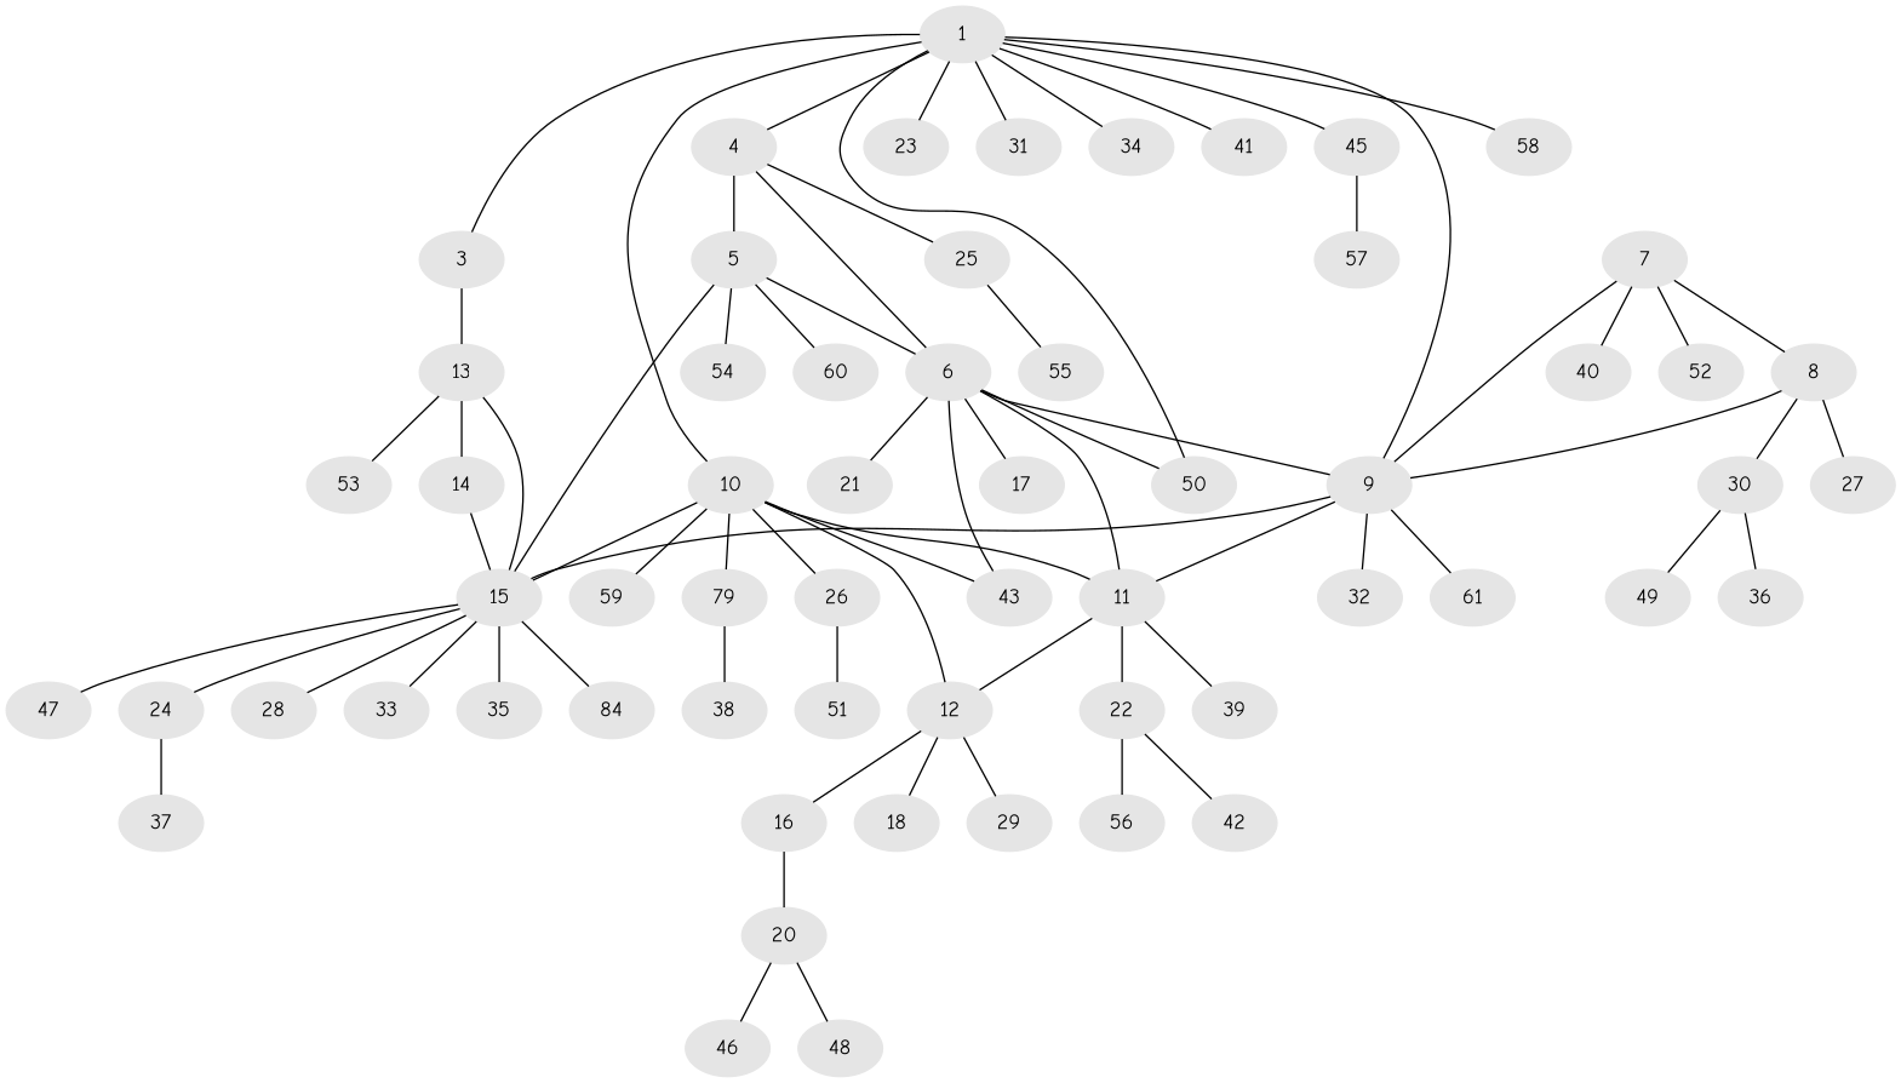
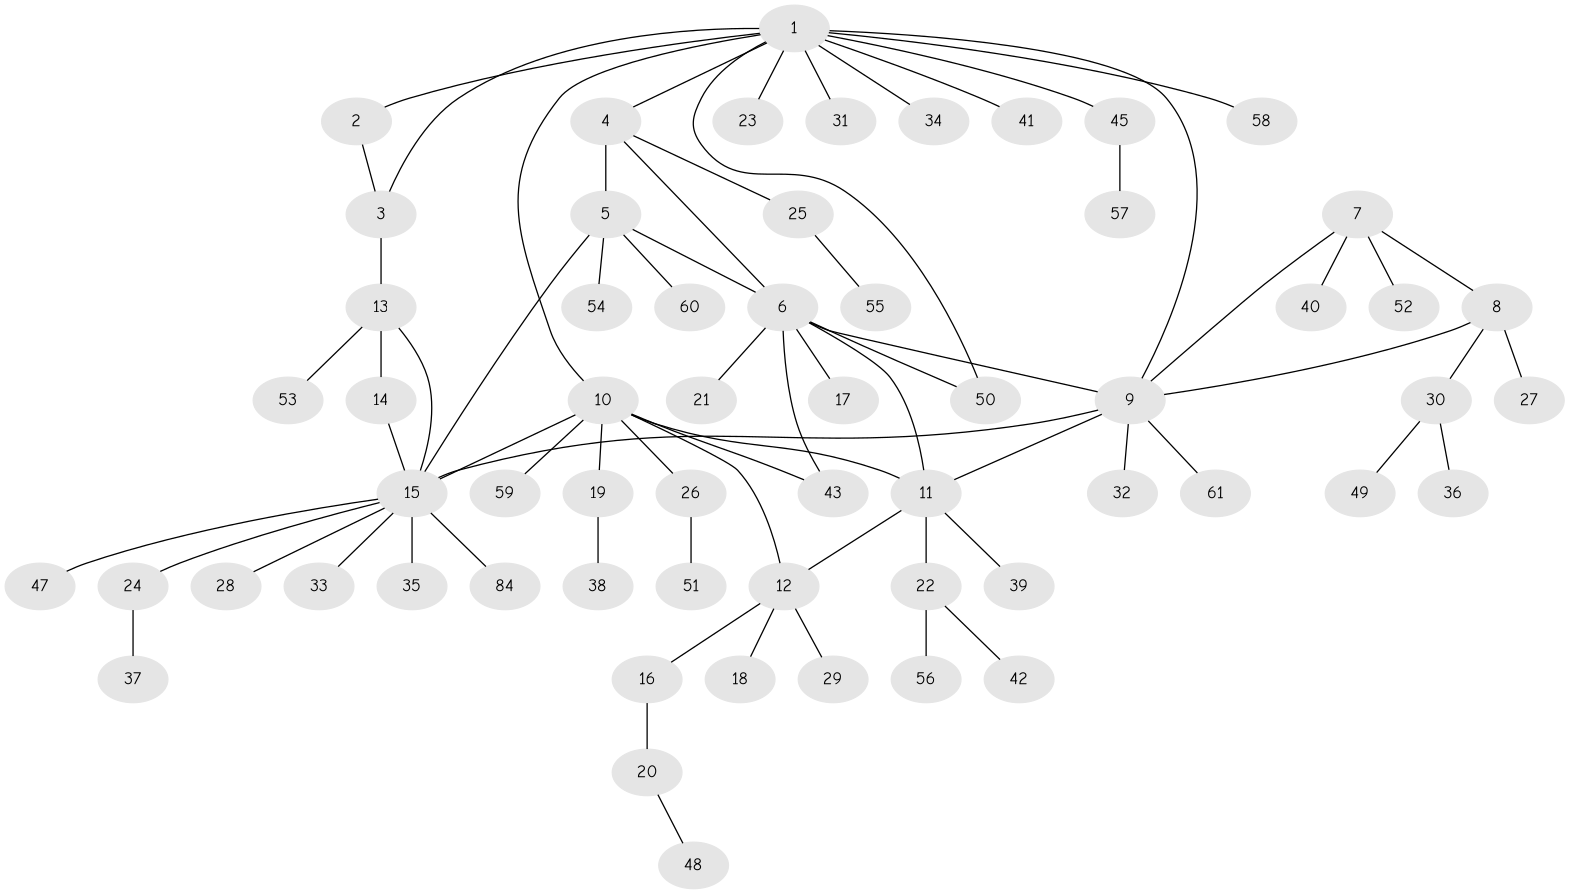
  graph {
    fontname="Comic Neue"
    node [color=gray90 fontname="Comic Neue" style=filled]
    edge [fontname="Comic Neue"]
    1
+   2
    3
    4
    9
    10
    23
    31
    34
    41
    45
    50
    58
    13
    5
    6
    25
    15
    11
    61
    32
    43
    12
-   19 [label=79]
+   19
    26
    59
    57
    14
    53
    54
    60
    17
    21
    55
    24
    28
    33
    35
    n39 [label=84]
    47
    22
    39
    7
    8
    40
    52
    27
    30
    36
    49
    16
    18
    29
    38
    51
    42
    56
    20
    37
-   46
    48
+   1 -- 2
    1 -- 3
    1 -- 4
    1 -- 9
    1 -- 10
    1 -- 23
    1 -- 31
    1 -- 34
    1 -- 41
    1 -- 45
    1 -- 50
    1 -- 58
+   2 -- 3
    3 -- 13
    4 -- 5
    4 -- 6
    4 -- 25
    9 -- 15
    9 -- 11
    9 -- 61
    9 -- 32
    10 -- 15
    10 -- 11
    10 -- 43
    10 -- 12
    10 -- 19
    10 -- 26
    10 -- 59
    45 -- 57
    13 -- 15
    13 -- 14
    13 -- 53
    5 -- 6
    5 -- 15
    5 -- 54
    5 -- 60
    6 -- 9
    6 -- 50
    6 -- 11
    6 -- 43
    6 -- 17
    6 -- 21
    25 -- 55
    15 -- 24
    15 -- 28
    15 -- 33
    15 -- 35
    15 -- n39
    15 -- 47
    11 -- 12
    11 -- 22
    11 -- 39
    12 -- 16
    12 -- 18
    12 -- 29
    19 -- 38
    26 -- 51
    14 -- 15
    24 -- 37
    22 -- 42
    22 -- 56
    7 -- 9
    7 -- 8
    7 -- 40
    7 -- 52
    8 -- 9
    8 -- 27
    8 -- 30
    30 -- 36
    30 -- 49
    16 -- 20
-   20 -- 46
    20 -- 48
  }
